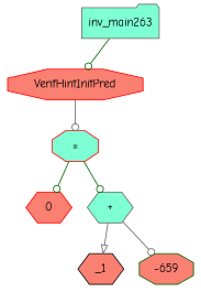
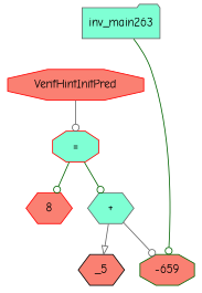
  digraph {
    fontname="Comic Neue"
    node [color=red fillcolor=salmon fontname="Comic Neue" shape=octagon style=filled]
    edge [arrowhead=odot color=darkgreen fontname="Comic Neue"]
    n1 [color=gray40 fillcolor=aquamarine label=inv_main263 shape=folder]
    n2 [label=VerifHintInitPred]
    n3 [fillcolor=aquamarine label="="]
-   n4 [label=0 shape=hexagon]
+   n4 [label=8 shape=hexagon]
    n5 [color=gray40 fillcolor=aquamarine label="+" shape=hexagon]
    n6 [color=darkgreen label=-659]
-   n7 [color=black label=_1 shape=hexagon]
-   n1 -> n2
+   n7 [color=black label=_5 shape=hexagon]
+   n1 -> n6
    n2 -> n3 [color=gray40]
    n3 -> n4
    n3 -> n5
    n5 -> n6 [color=gray40]
    n5 -> n7 [arrowhead=onormal color=gray40]
  }
